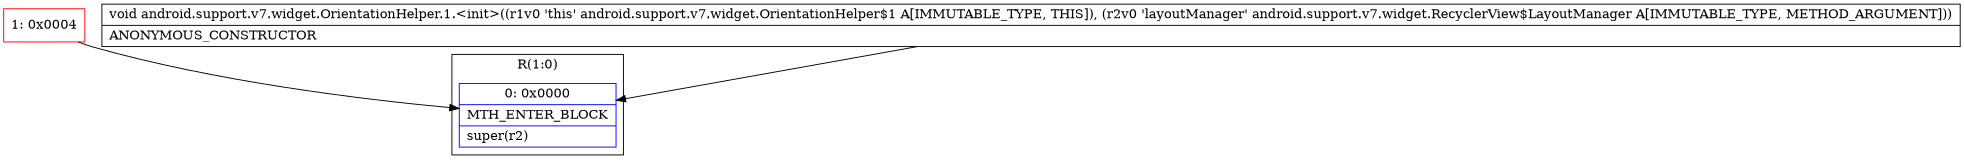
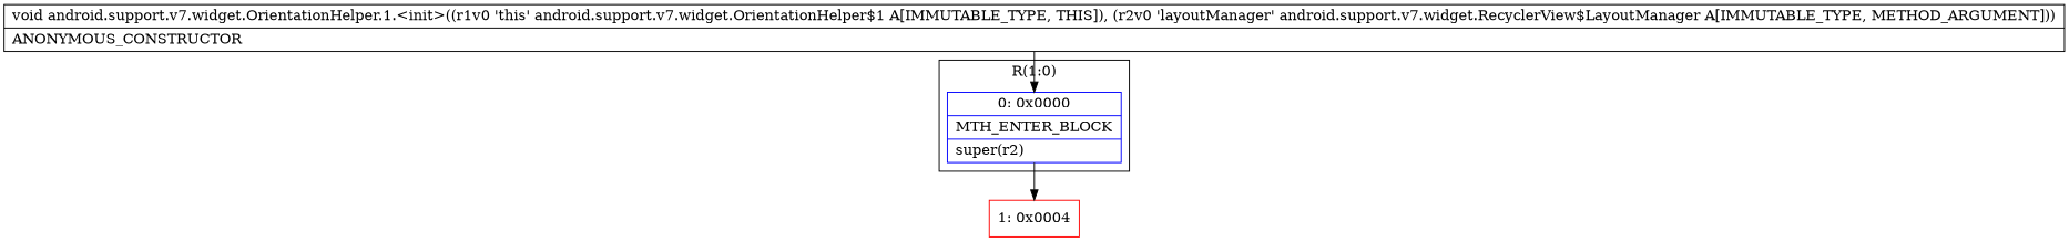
  digraph {
    node [shape=record]
    n1 [color=blue label="{0\:\ 0x0000|MTH_ENTER_BLOCK\l|super(r2)\l}"]
    n2 [color=red label="{1\:\ 0x0004}"]
    n3 [label="{void android.support.v7.widget.OrientationHelper.1.\<init\>((r1v0 'this' android.support.v7.widget.OrientationHelper$1 A[IMMUTABLE_TYPE, THIS]), (r2v0 'layoutManager' android.support.v7.widget.RecyclerView$LayoutManager A[IMMUTABLE_TYPE, METHOD_ARGUMENT]))  | ANONYMOUS_CONSTRUCTOR\l}"]
    subgraph cluster_1 {
      label="R(1:0)"
      n1
    }
-   n2 -> n1
+   n1 -> n2
    n3 -> n1
  }
